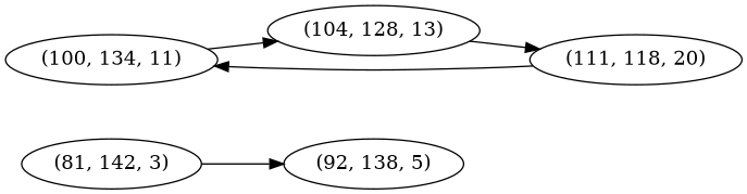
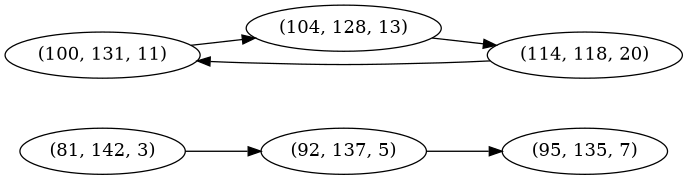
  digraph {
    rankdir=LR
    n1 [label="(81, 142, 3)"]
-   "(92, 137, 5)" [label="(92, 138, 5)"]
-   "(100, 131, 11)" [label="(100, 134, 11)"]
+   "(92, 137, 5)"
+   "(95, 135, 7)"
+   "(100, 131, 11)"
    "(104, 128, 13)"
-   "(114, 118, 20)" [label="(111, 118, 20)"]
+   "(114, 118, 20)"
    n1 -> "(92, 137, 5)"
+   "(92, 137, 5)" -> "(95, 135, 7)"
    "(100, 131, 11)" -> "(104, 128, 13)"
    "(104, 128, 13)" -> "(114, 118, 20)"
    "(114, 118, 20)" -> "(100, 131, 11)"
  }
